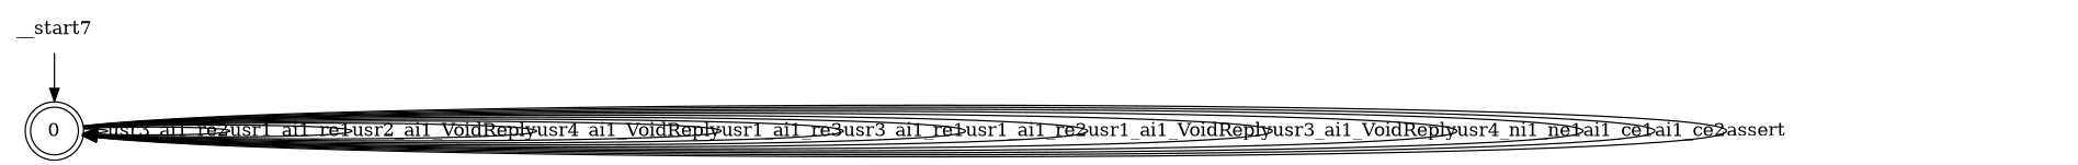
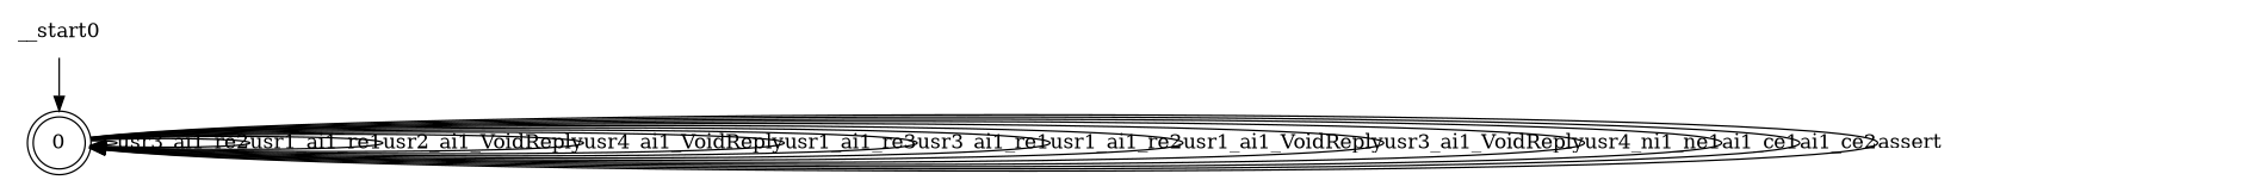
  digraph {
    n1 [label=0 shape=doublecircle]
-   __start0 [shape=none label=__start7]
+   __start0 [shape=none]
    n1 -> n1 [label=usr3_ai1_re2]
    n1 -> n1 [label=usr1_ai1_re1]
    n1 -> n1 [label=usr2_ai1_VoidReply]
    n1 -> n1 [label=usr4_ai1_VoidReply]
    n1 -> n1 [label=usr1_ai1_re3]
    n1 -> n1 [label=usr3_ai1_re1]
    n1 -> n1 [label=usr1_ai1_re2]
    n1 -> n1 [label=usr1_ai1_VoidReply]
    n1 -> n1 [label=usr3_ai1_VoidReply]
    n1 -> n1 [label=usr4_ni1_ne1]
    n1 -> n1 [label=ai1_ce1]
    n1 -> n1 [label=ai1_ce2]
    n1 -> n1 [label=assert]
    __start0 -> n1
  }
